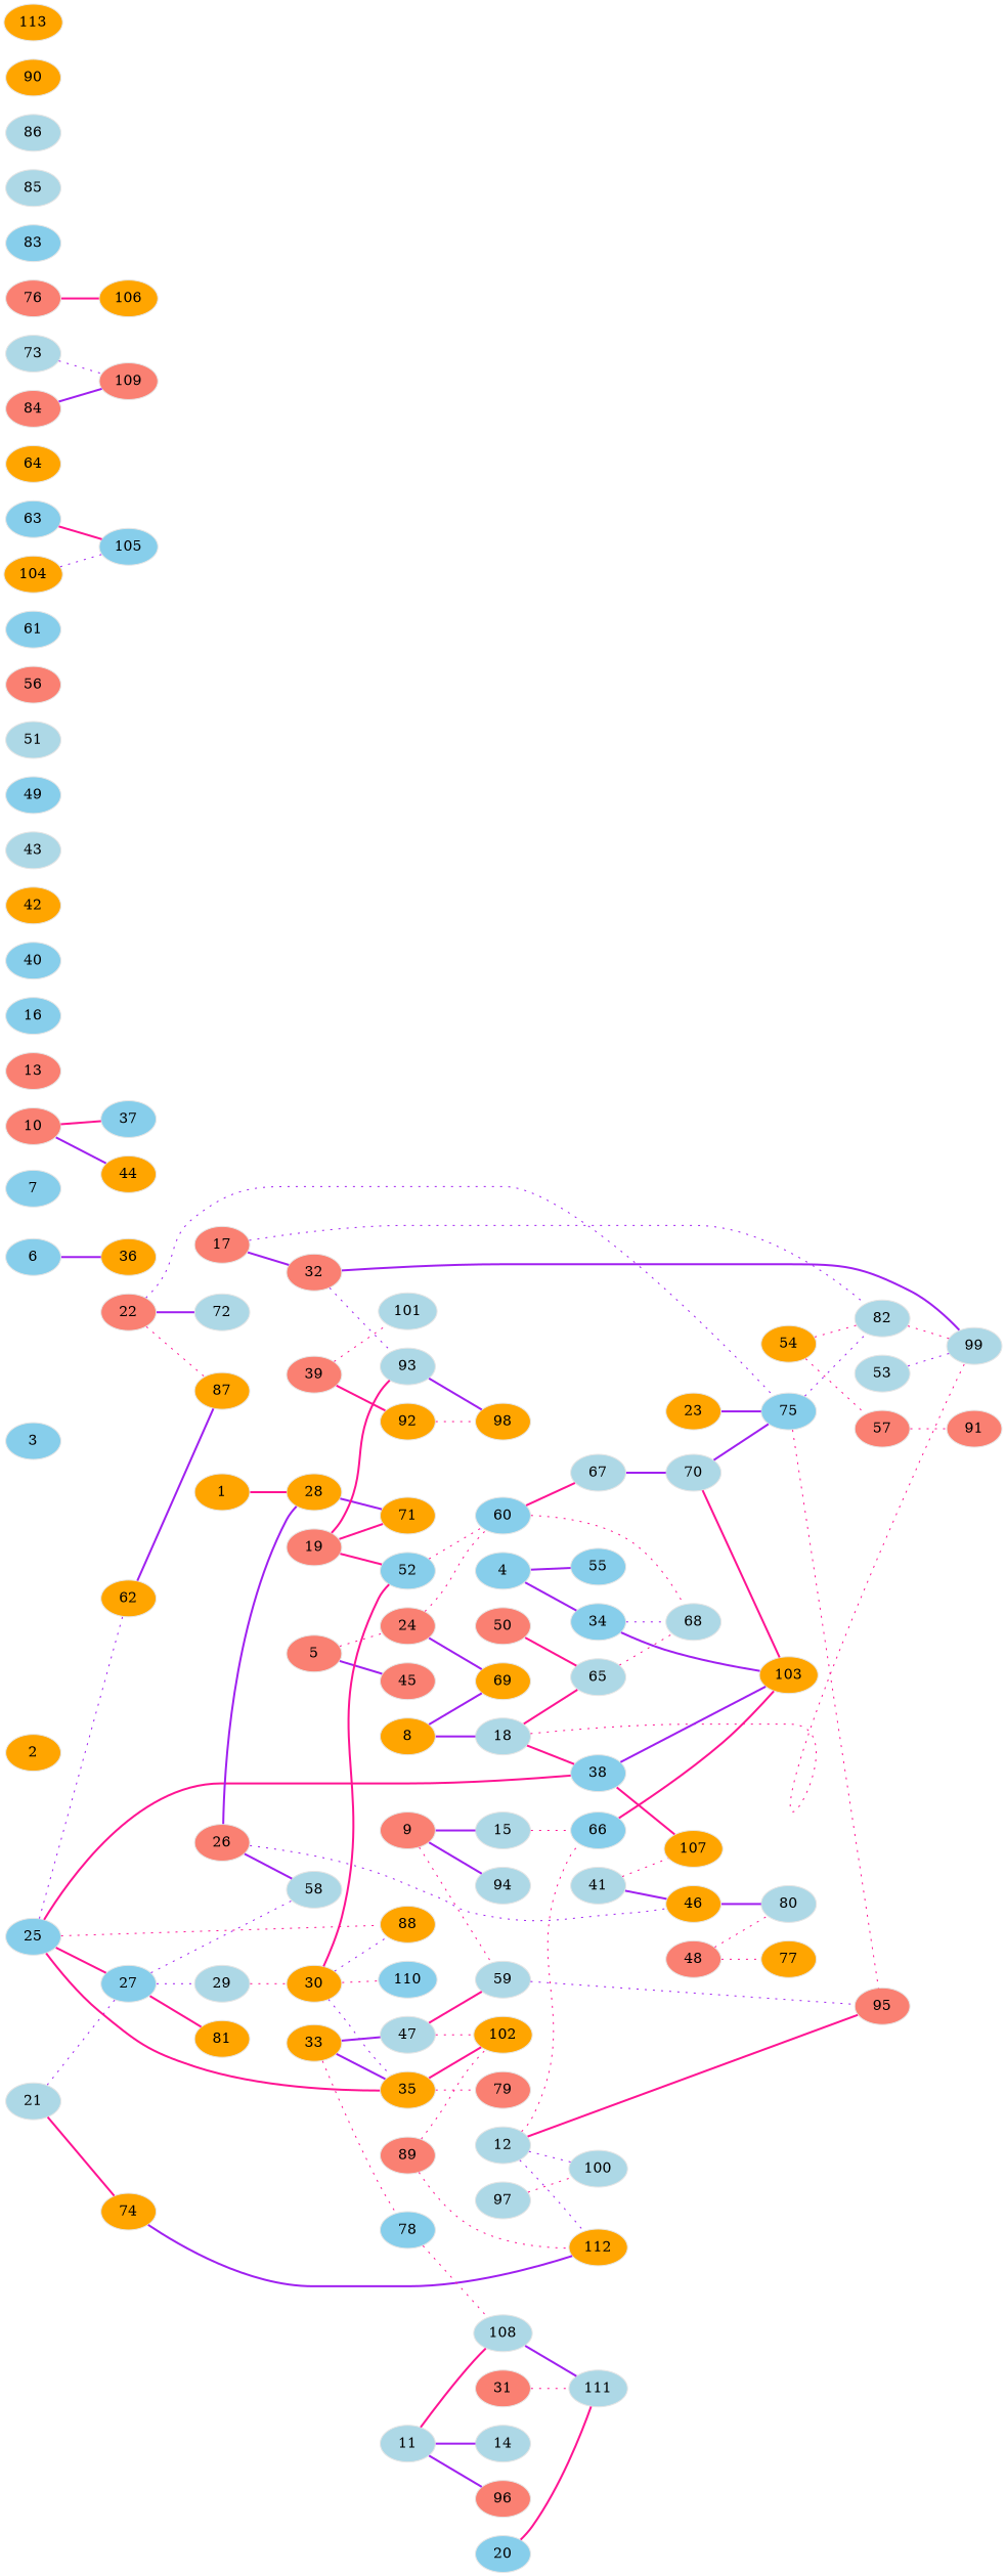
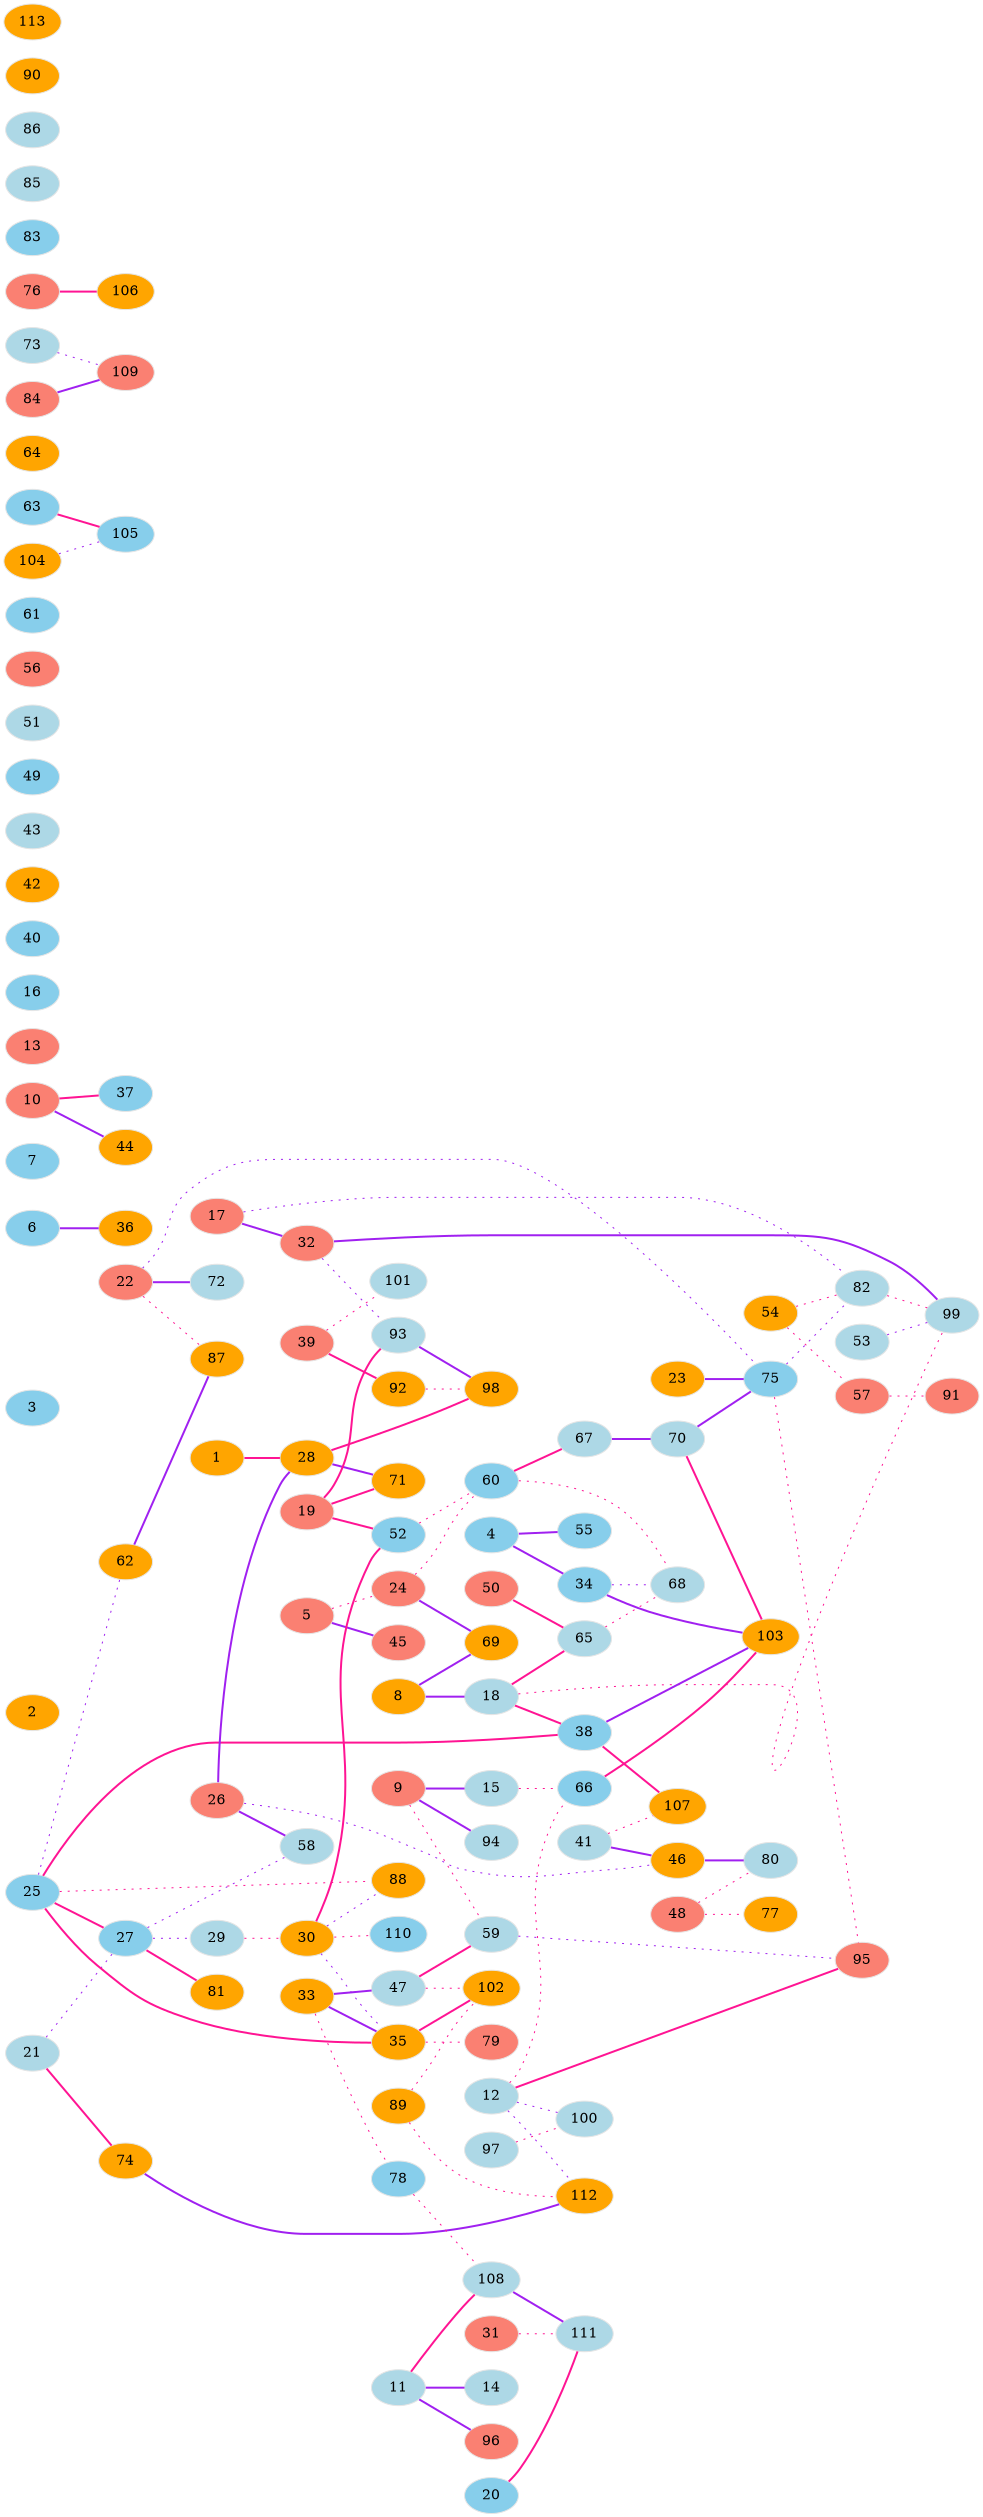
  graph {
    rankdir=LR
    node [color=gray90 fillcolor=orange style=filled]
    edge [color=deeppink style=bold]
    1
    28
    71
    98
    2
    3 [fillcolor=skyblue]
    4 [fillcolor=skyblue]
    34 [fillcolor=skyblue]
    55 [fillcolor=skyblue]
    68 [fillcolor=lightblue]
    103
    5 [fillcolor=salmon]
    24 [fillcolor=salmon]
    45 [fillcolor=salmon]
    69
    60 [fillcolor=skyblue]
    6 [fillcolor=skyblue]
    36
    7 [fillcolor=skyblue]
    18 [fillcolor=lightblue]
    8
    38 [fillcolor=skyblue]
    65 [fillcolor=lightblue]
    99 [fillcolor=lightblue]
    9 [fillcolor=salmon]
    15 [fillcolor=lightblue]
    59 [fillcolor=lightblue]
    94 [fillcolor=lightblue]
    66 [fillcolor=skyblue]
    95 [fillcolor=salmon]
    10 [fillcolor=salmon]
    37 [fillcolor=skyblue]
    44
    11 [fillcolor=lightblue]
    14 [fillcolor=lightblue]
    96 [fillcolor=salmon]
    108 [fillcolor=lightblue]
    111 [fillcolor=lightblue]
    12 [fillcolor=lightblue]
    100 [fillcolor=lightblue]
    112
    13 [fillcolor=salmon]
    16 [fillcolor=skyblue]
    17 [fillcolor=salmon]
    32 [fillcolor=salmon]
    82 [fillcolor=lightblue]
    93 [fillcolor=lightblue]
    107
    19 [fillcolor=salmon]
    52 [fillcolor=skyblue]
    20 [fillcolor=skyblue]
    21 [fillcolor=lightblue]
    27 [fillcolor=skyblue]
    74
    58 [fillcolor=lightblue]
    29 [fillcolor=lightblue]
    81
    22 [fillcolor=salmon]
    72 [fillcolor=lightblue]
    75 [fillcolor=skyblue]
    87
    23
    67 [fillcolor=lightblue]
    25 [fillcolor=skyblue]
    35
    62
    88
    79 [fillcolor=salmon]
    102
    26 [fillcolor=salmon]
    46
    80 [fillcolor=lightblue]
    30
    110 [fillcolor=skyblue]
    31 [fillcolor=salmon]
    33
    47 [fillcolor=lightblue]
    78 [fillcolor=skyblue]
    39 [fillcolor=salmon]
    92
    101 [fillcolor=lightblue]
    40 [fillcolor=skyblue]
    41 [fillcolor=lightblue]
    42
    43 [fillcolor=lightblue]
    48 [fillcolor=salmon]
    77
    49 [fillcolor=skyblue]
    50 [fillcolor=salmon]
    51 [fillcolor=lightblue]
    53 [fillcolor=lightblue]
    54
    57 [fillcolor=salmon]
    91 [fillcolor=salmon]
    56 [fillcolor=salmon]
    70 [fillcolor=lightblue]
    61 [fillcolor=skyblue]
    63 [fillcolor=skyblue]
    105 [fillcolor=skyblue]
    64
    73 [fillcolor=lightblue]
    109 [fillcolor=salmon]
    76 [fillcolor=salmon]
    106
    83 [fillcolor=skyblue]
    84 [fillcolor=salmon]
    85 [fillcolor=lightblue]
    86 [fillcolor=lightblue]
-   89 [fillcolor=salmon]
+   89
    90
    97 [fillcolor=lightblue]
    104
    113
    1 -- 28
    28 -- 71 [color=purple]
+   28 -- 98
    4 -- 34 [color=purple]
    4 -- 55 [color=purple]
    34 -- 68 [color=purple style=dotted]
    34 -- 103 [color=purple]
    5 -- 24 [style=dotted]
    5 -- 45 [color=purple]
    24 -- 69 [color=purple]
    24 -- 60 [style=dotted]
    60 -- 68 [style=dotted]
    60 -- 67
    6 -- 36 [color=purple]
    18 -- 38
    18 -- 65
    18 -- 99 [style=dotted]
    8 -- 69 [color=purple]
    8 -- 18 [color=purple]
    38 -- 103 [color=purple]
    38 -- 107
    65 -- 68 [style=dotted]
    9 -- 15 [color=purple]
    9 -- 59 [style=dotted]
    9 -- 94 [color=purple]
    15 -- 66 [style=dotted]
    59 -- 95 [color=purple style=dotted]
    66 -- 103
    10 -- 37
    10 -- 44 [color=purple]
    11 -- 14 [color=purple]
    11 -- 96 [color=purple]
    11 -- 108
    108 -- 111 [color=purple]
    12 -- 66 [style=dotted]
    12 -- 95
    12 -- 100 [color=purple style=dotted]
    12 -- 112 [color=purple style=dotted]
    17 -- 32 [color=purple]
    17 -- 82 [color=purple style=dotted]
    32 -- 99 [color=purple]
    32 -- 93 [color=purple style=dotted]
    82 -- 99 [style=dotted]
    93 -- 98 [color=purple]
    19 -- 71
    19 -- 93
    19 -- 52
    52 -- 60 [style=dotted]
    20 -- 111
    21 -- 27 [color=purple style=dotted]
    21 -- 74
    27 -- 58 [color=purple style=dotted]
    27 -- 29 [color=purple style=dotted]
    27 -- 81
    74 -- 112 [color=purple]
    29 -- 30 [style=dotted]
    22 -- 72 [color=purple]
    22 -- 75 [color=purple style=dotted]
    22 -- 87 [style=dotted]
    75 -- 95 [style=dotted]
    75 -- 82 [color=purple style=dotted]
    23 -- 75 [color=purple]
    67 -- 70 [color=purple]
    25 -- 38
    25 -- 27
    25 -- 35
    25 -- 62 [color=purple style=dotted]
    25 -- 88 [style=dotted]
    35 -- 79 [style=dotted]
    35 -- 102
    62 -- 87 [color=purple]
    26 -- 28 [color=purple]
    26 -- 58 [color=purple]
    26 -- 46 [color=purple style=dotted]
    46 -- 80 [color=purple]
    30 -- 52
    30 -- 35 [color=purple style=dotted]
    30 -- 88 [color=purple style=dotted]
    30 -- 110 [style=dotted]
    31 -- 111 [style=dotted]
    33 -- 35 [color=purple]
    33 -- 47 [color=purple]
    33 -- 78 [style=dotted]
    47 -- 59
    47 -- 102 [style=dotted]
    78 -- 108 [style=dotted]
    39 -- 92
    39 -- 101 [style=dotted]
    92 -- 98 [style=dotted]
    41 -- 107 [style=dotted]
    41 -- 46 [color=purple]
    48 -- 80 [style=dotted]
    48 -- 77 [style=dotted]
    50 -- 65
    53 -- 99 [color=purple style=dotted]
    54 -- 82 [style=dotted]
    54 -- 57 [style=dotted]
    57 -- 91 [style=dotted]
    70 -- 103
    70 -- 75 [color=purple]
    63 -- 105
    73 -- 109 [color=purple style=dotted]
    76 -- 106
    84 -- 109 [color=purple]
    89 -- 112 [style=dotted]
    89 -- 102 [style=dotted]
    97 -- 100 [style=dotted]
    104 -- 105 [color=purple style=dotted]
  }
